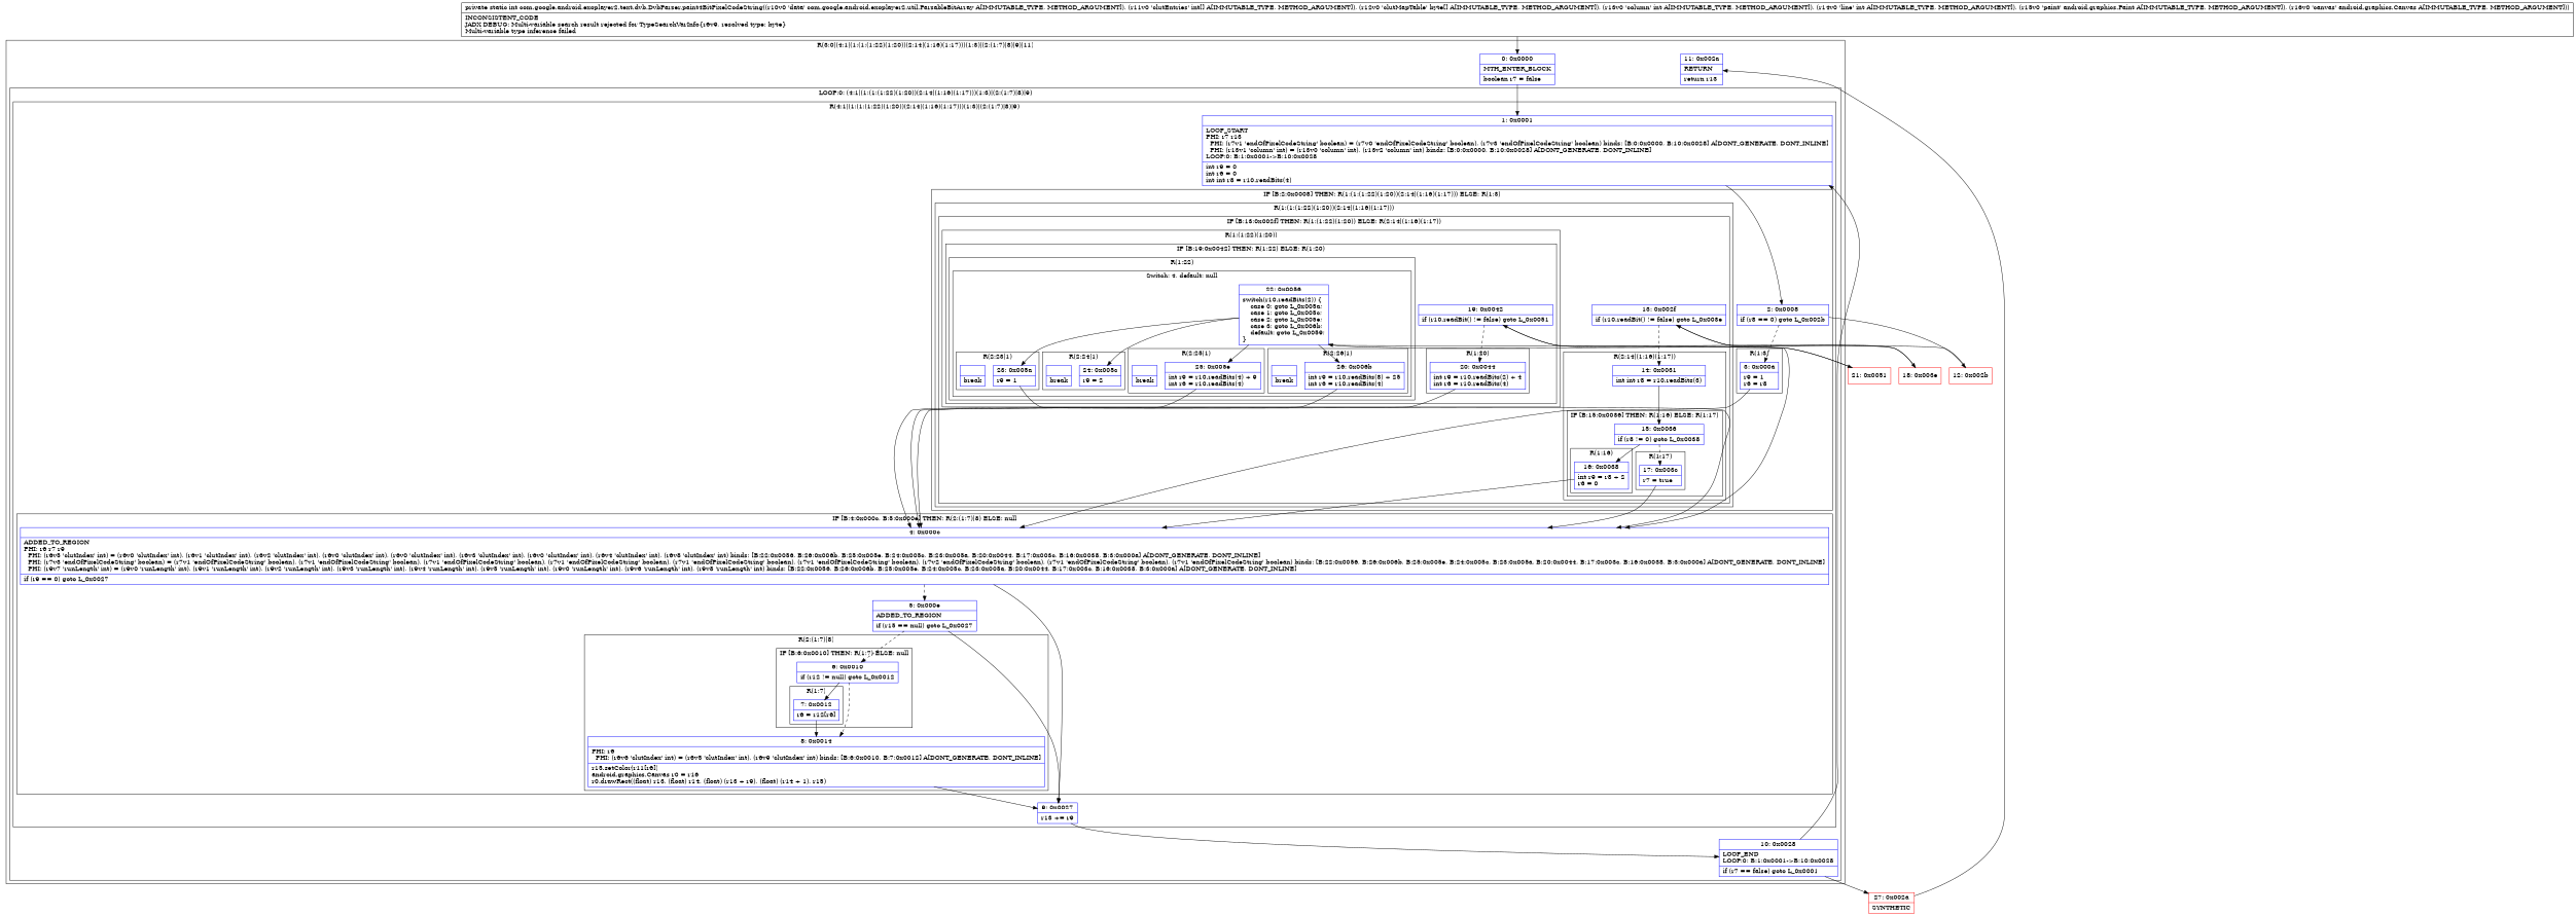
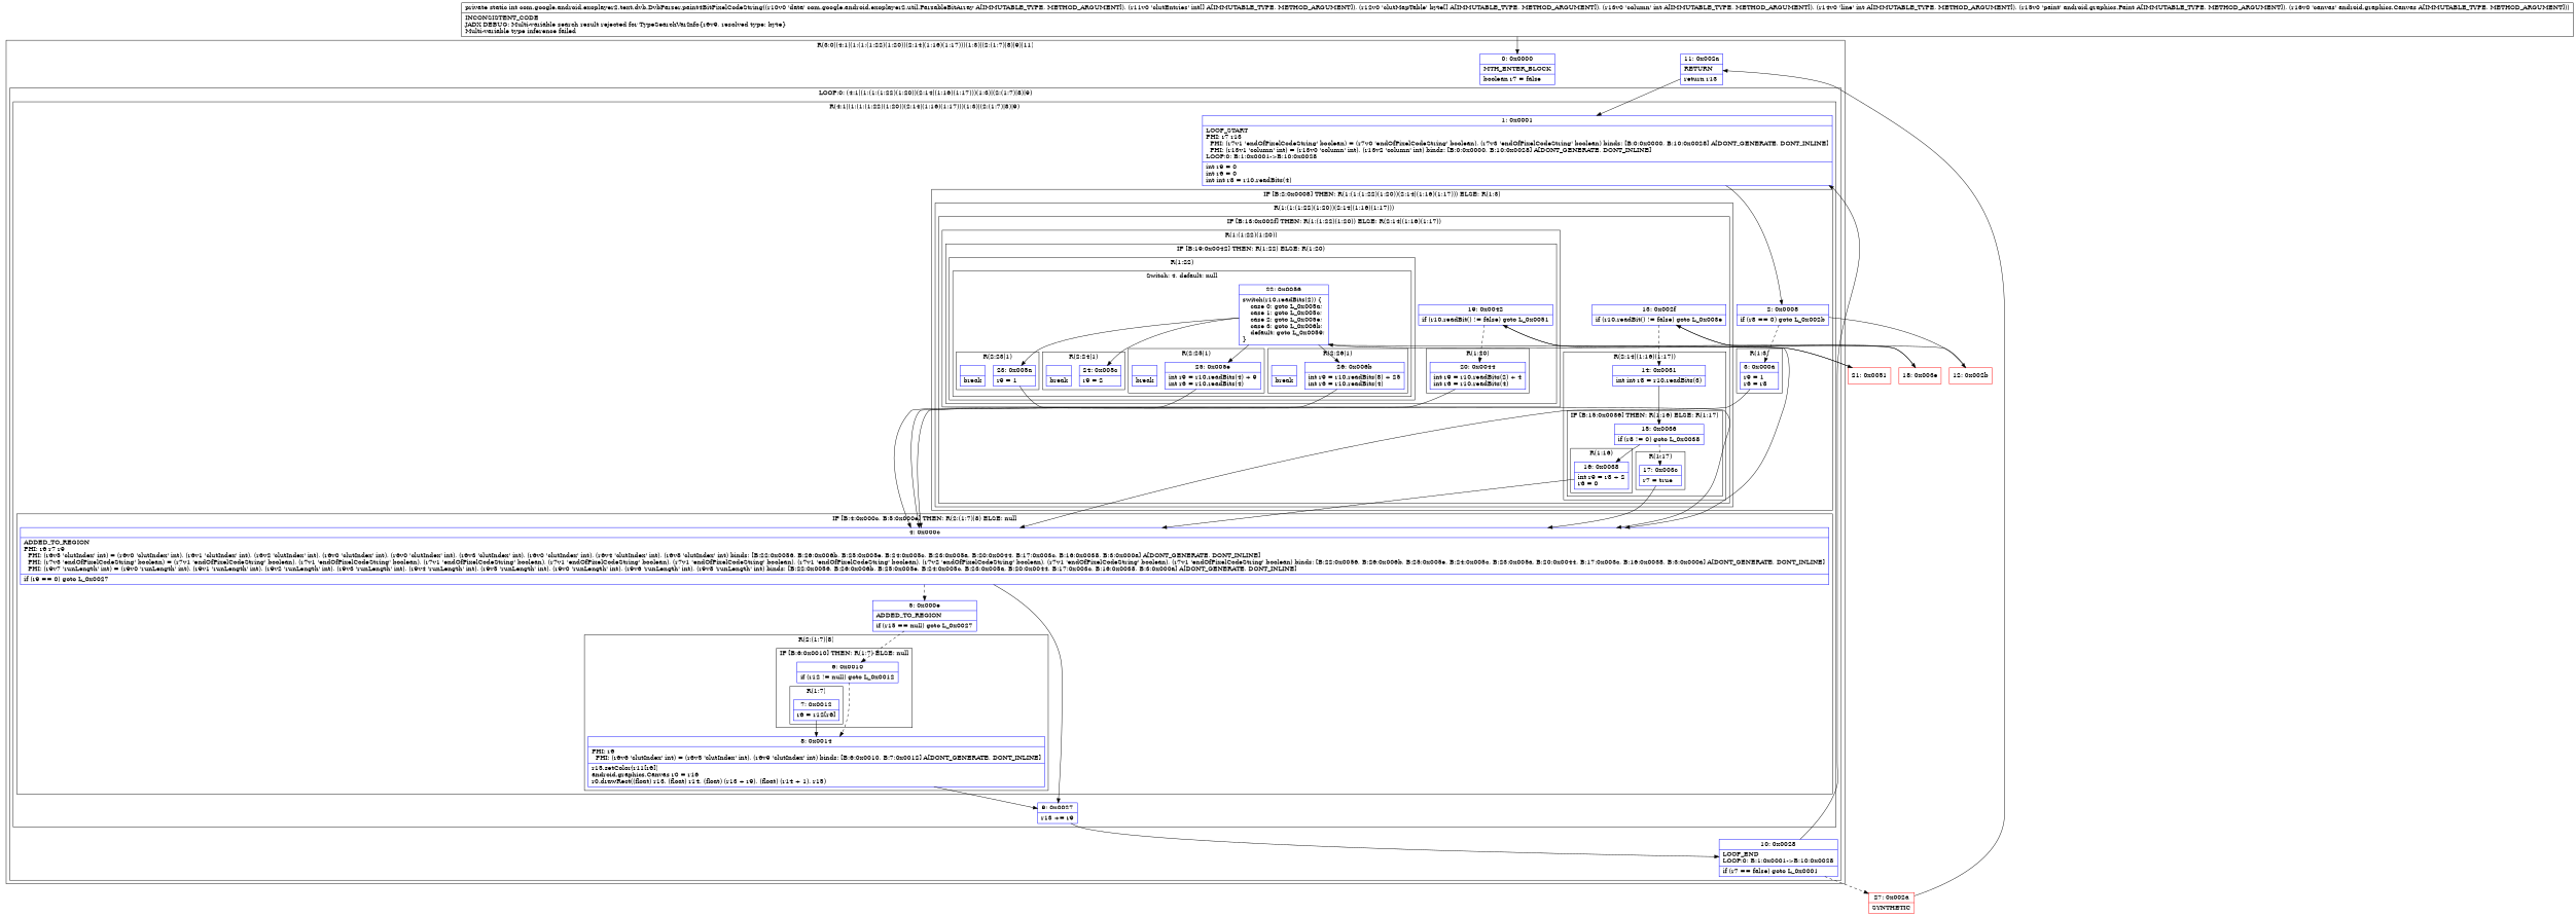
  digraph {
    node [color=blue shape=record]
    n1 [label="{23\:\ 0x005a|r9 = 1\l}"]
    n2 [label="{|break\l}"]
    n3 [label="{24\:\ 0x005c|r9 = 2\l}"]
    n4 [label="{|break\l}"]
    n5 [label="{25\:\ 0x005e|int r9 = r10.readBits(4) + 9\lint r6 = r10.readBits(4)\l}"]
    n6 [label="{|break\l}"]
    n7 [label="{26\:\ 0x006b|int r9 = r10.readBits(8) + 25\lint r6 = r10.readBits(4)\l}"]
    n8 [label="{|break\l}"]
    n9 [label="{22\:\ 0x0056|switch(r10.readBits(2)) \{\l    case 0: goto L_0x005a;\l    case 1: goto L_0x005c;\l    case 2: goto L_0x005e;\l    case 3: goto L_0x006b;\l    default: goto L_0x0059;\l\}\l}"]
    n10 [label="{20\:\ 0x0044|int r9 = r10.readBits(2) + 4\lint r6 = r10.readBits(4)\l}"]
    n11 [label="{19\:\ 0x0042|if (r10.readBit() != false) goto L_0x0051\l}"]
    n12 [label="{16\:\ 0x0038|int r9 = r8 + 2\lr6 = 0\l}"]
    n13 [label="{17\:\ 0x003c|r7 = true\l}"]
    n14 [label="{15\:\ 0x0036|if (r8 != 0) goto L_0x0038\l}"]
    n15 [label="{14\:\ 0x0031|int int r8 = r10.readBits(3)\l}"]
    n16 [label="{13\:\ 0x002f|if (r10.readBit() != false) goto L_0x003e\l}"]
    n17 [label="{3\:\ 0x000a|r9 = 1\lr6 = r8\l}"]
    n18 [label="{2\:\ 0x0008|if (r8 == 0) goto L_0x002b\l}"]
    n19 [label="{7\:\ 0x0012|r6 = r12[r6]\l}"]
    n20 [label="{6\:\ 0x0010|if (r12 != null) goto L_0x0012\l}"]
    n21 [label="{8\:\ 0x0014|PHI: r6 \l  PHI: (r6v6 'clutIndex' int) = (r6v5 'clutIndex' int), (r6v9 'clutIndex' int) binds: [B:6:0x0010, B:7:0x0012] A[DONT_GENERATE, DONT_INLINE]\l|r15.setColor(r11[r6])\landroid.graphics.Canvas r0 = r16\lr0.drawRect((float) r13, (float) r14, (float) (r13 + r9), (float) (r14 + 1), r15)\l}"]
    n22 [label="{4\:\ 0x000c|ADDED_TO_REGION\lPHI: r6 r7 r9 \l  PHI: (r6v5 'clutIndex' int) = (r6v0 'clutIndex' int), (r6v1 'clutIndex' int), (r6v2 'clutIndex' int), (r6v0 'clutIndex' int), (r6v0 'clutIndex' int), (r6v3 'clutIndex' int), (r6v0 'clutIndex' int), (r6v4 'clutIndex' int), (r6v8 'clutIndex' int) binds: [B:22:0x0056, B:26:0x006b, B:25:0x005e, B:24:0x005c, B:23:0x005a, B:20:0x0044, B:17:0x003c, B:16:0x0038, B:3:0x000a] A[DONT_GENERATE, DONT_INLINE]\l  PHI: (r7v3 'endOfPixelCodeString' boolean) = (r7v1 'endOfPixelCodeString' boolean), (r7v1 'endOfPixelCodeString' boolean), (r7v1 'endOfPixelCodeString' boolean), (r7v1 'endOfPixelCodeString' boolean), (r7v1 'endOfPixelCodeString' boolean), (r7v1 'endOfPixelCodeString' boolean), (r7v2 'endOfPixelCodeString' boolean), (r7v1 'endOfPixelCodeString' boolean), (r7v1 'endOfPixelCodeString' boolean) binds: [B:22:0x0056, B:26:0x006b, B:25:0x005e, B:24:0x005c, B:23:0x005a, B:20:0x0044, B:17:0x003c, B:16:0x0038, B:3:0x000a] A[DONT_GENERATE, DONT_INLINE]\l  PHI: (r9v7 'runLength' int) = (r9v0 'runLength' int), (r9v1 'runLength' int), (r9v2 'runLength' int), (r9v3 'runLength' int), (r9v4 'runLength' int), (r9v5 'runLength' int), (r9v0 'runLength' int), (r9v6 'runLength' int), (r9v8 'runLength' int) binds: [B:22:0x0056, B:26:0x006b, B:25:0x005e, B:24:0x005c, B:23:0x005a, B:20:0x0044, B:17:0x003c, B:16:0x0038, B:3:0x000a] A[DONT_GENERATE, DONT_INLINE]\l|if (r9 == 0) goto L_0x0027\l}"]
    n23 [label="{5\:\ 0x000e|ADDED_TO_REGION\l|if (r15 == null) goto L_0x0027\l}"]
    n24 [label="{1\:\ 0x0001|LOOP_START\lPHI: r7 r13 \l  PHI: (r7v1 'endOfPixelCodeString' boolean) = (r7v0 'endOfPixelCodeString' boolean), (r7v3 'endOfPixelCodeString' boolean) binds: [B:0:0x0000, B:10:0x0028] A[DONT_GENERATE, DONT_INLINE]\l  PHI: (r13v1 'column' int) = (r13v0 'column' int), (r13v2 'column' int) binds: [B:0:0x0000, B:10:0x0028] A[DONT_GENERATE, DONT_INLINE]\lLOOP:0: B:1:0x0001\-\>B:10:0x0028\l|int r9 = 0\lint r6 = 0\lint int r8 = r10.readBits(4)\l}"]
    n25 [label="{9\:\ 0x0027|r13 += r9\l}"]
    n26 [label="{10\:\ 0x0028|LOOP_END\lLOOP:0: B:1:0x0001\-\>B:10:0x0028\l|if (r7 == false) goto L_0x0001\l}"]
    n27 [label="{0\:\ 0x0000|MTH_ENTER_BLOCK\l|boolean r7 = false\l}"]
    n28 [label="{11\:\ 0x002a|RETURN\l|return r13\l}"]
    n29 [color=red label="{21\:\ 0x0051}"]
    n30 [color=red label="{18\:\ 0x003e}"]
    n31 [color=red label="{12\:\ 0x002b}"]
    n32 [color=red label="{27\:\ 0x002a|SYNTHETIC\l}"]
    n33 [label="{private static int com.google.android.exoplayer2.text.dvb.DvbParser.paint4BitPixelCodeString((r10v0 'data' com.google.android.exoplayer2.util.ParsableBitArray A[IMMUTABLE_TYPE, METHOD_ARGUMENT]), (r11v0 'clutEntries' int[] A[IMMUTABLE_TYPE, METHOD_ARGUMENT]), (r12v0 'clutMapTable' byte[] A[IMMUTABLE_TYPE, METHOD_ARGUMENT]), (r13v0 'column' int A[IMMUTABLE_TYPE, METHOD_ARGUMENT]), (r14v0 'line' int A[IMMUTABLE_TYPE, METHOD_ARGUMENT]), (r15v0 'paint' android.graphics.Paint A[IMMUTABLE_TYPE, METHOD_ARGUMENT]), (r16v0 'canvas' android.graphics.Canvas A[IMMUTABLE_TYPE, METHOD_ARGUMENT]))  | INCONSISTENT_CODE\lJADX DEBUG: Multi\-variable search result rejected for TypeSearchVarInfo\{r6v9, resolved type: byte\}\lMulti\-variable type inference failed\l}" color=""]
    subgraph cluster_1 {
      label="R(3:0|(4:1|(1:(1:(1:22)(1:20))(2:14|(1:16)(1:17)))(1:3)|(2:(1:7)|8)|9)|11)"
      n27
      n28
      subgraph cluster_2 {
        label="LOOP:0: (4:1|(1:(1:(1:22)(1:20))(2:14|(1:16)(1:17)))(1:3)|(2:(1:7)|8)|9)"
        n26
        subgraph cluster_3 {
          label="R(4:1|(1:(1:(1:22)(1:20))(2:14|(1:16)(1:17)))(1:3)|(2:(1:7)|8)|9)"
          n24
          n25
          subgraph cluster_4 {
            label="IF [B:2:0x0008] THEN: R(1:(1:(1:22)(1:20))(2:14|(1:16)(1:17))) ELSE: R(1:3)"
            n18
            subgraph cluster_5 {
              label="R(1:(1:(1:22)(1:20))(2:14|(1:16)(1:17)))"
              subgraph cluster_6 {
                label="IF [B:13:0x002f] THEN: R(1:(1:22)(1:20)) ELSE: R(2:14|(1:16)(1:17))"
                n16
                subgraph cluster_7 {
                  label="R(1:(1:22)(1:20))"
                  subgraph cluster_8 {
                    label="IF [B:19:0x0042] THEN: R(1:22) ELSE: R(1:20)"
                    n11
                    subgraph cluster_9 {
                      label="R(1:22)"
                      subgraph cluster_10 {
                        label="Switch: 4, default: null"
                        n9
                        subgraph cluster_11 {
                          label="R(2:23|1)"
                          n1
                          n2
                        }
                        subgraph cluster_12 {
                          label="R(2:24|1)"
                          n3
                          n4
                        }
                        subgraph cluster_13 {
                          label="R(2:25|1)"
                          n5
                          n6
                        }
                        subgraph cluster_14 {
                          label="R(2:26|1)"
                          n7
                          n8
                        }
                      }
                    }
                    subgraph cluster_15 {
                      label="R(1:20)"
                      n10
                    }
                  }
                }
                subgraph cluster_16 {
                  label="R(2:14|(1:16)(1:17))"
                  n15
                  subgraph cluster_17 {
                    label="IF [B:15:0x0036] THEN: R(1:16) ELSE: R(1:17)"
                    n14
                    subgraph cluster_18 {
                      label="R(1:16)"
                      n12
                    }
                    subgraph cluster_19 {
                      label="R(1:17)"
                      n13
                    }
                  }
                }
              }
            }
            subgraph cluster_20 {
              label="R(1:3)"
              n17
            }
          }
          subgraph cluster_21 {
            label="IF [B:4:0x000c, B:5:0x000e] THEN: R(2:(1:7)|8) ELSE: null"
            n22
            n23
            subgraph cluster_22 {
              label="R(2:(1:7)|8)"
              n21
              subgraph cluster_23 {
                label="IF [B:6:0x0010] THEN: R(1:7) ELSE: null"
                n20
                subgraph cluster_24 {
                  label="R(1:7)"
                  n19
                }
              }
            }
          }
        }
      }
    }
    n1 -> n22
    n5 -> n22
    n7 -> n22
    n9 -> n1
    n9 -> n3
    n9 -> n5
    n9 -> n7
    n9 -> n22
    n10 -> n22
    n11 -> n10 [style=dashed]
    n11 -> n29
    n12 -> n22
    n13 -> n22
    n14 -> n12
    n14 -> n13 [style=dashed]
    n15 -> n14
    n16 -> n15 [style=dashed]
    n16 -> n30
    n17 -> n22
    n18 -> n17 [style=dashed]
    n18 -> n31
    n19 -> n21
-   n20 -> n19
    n20 -> n21 [style=dashed]
    n21 -> n25
    n22 -> n23 [style=dashed]
    n22 -> n25
    n23 -> n20 [style=dashed]
-   n23 -> n25
    n24 -> n18
    n25 -> n26
    n26 -> n24
-   n26 -> n32 [style=solid]
-   n27 -> n24
+   n26 -> n32 [style=dashed]
+   n28 -> n24
    n29 -> n9
    n30 -> n11
    n31 -> n16
    n32 -> n28
    n33 -> n27
  }
